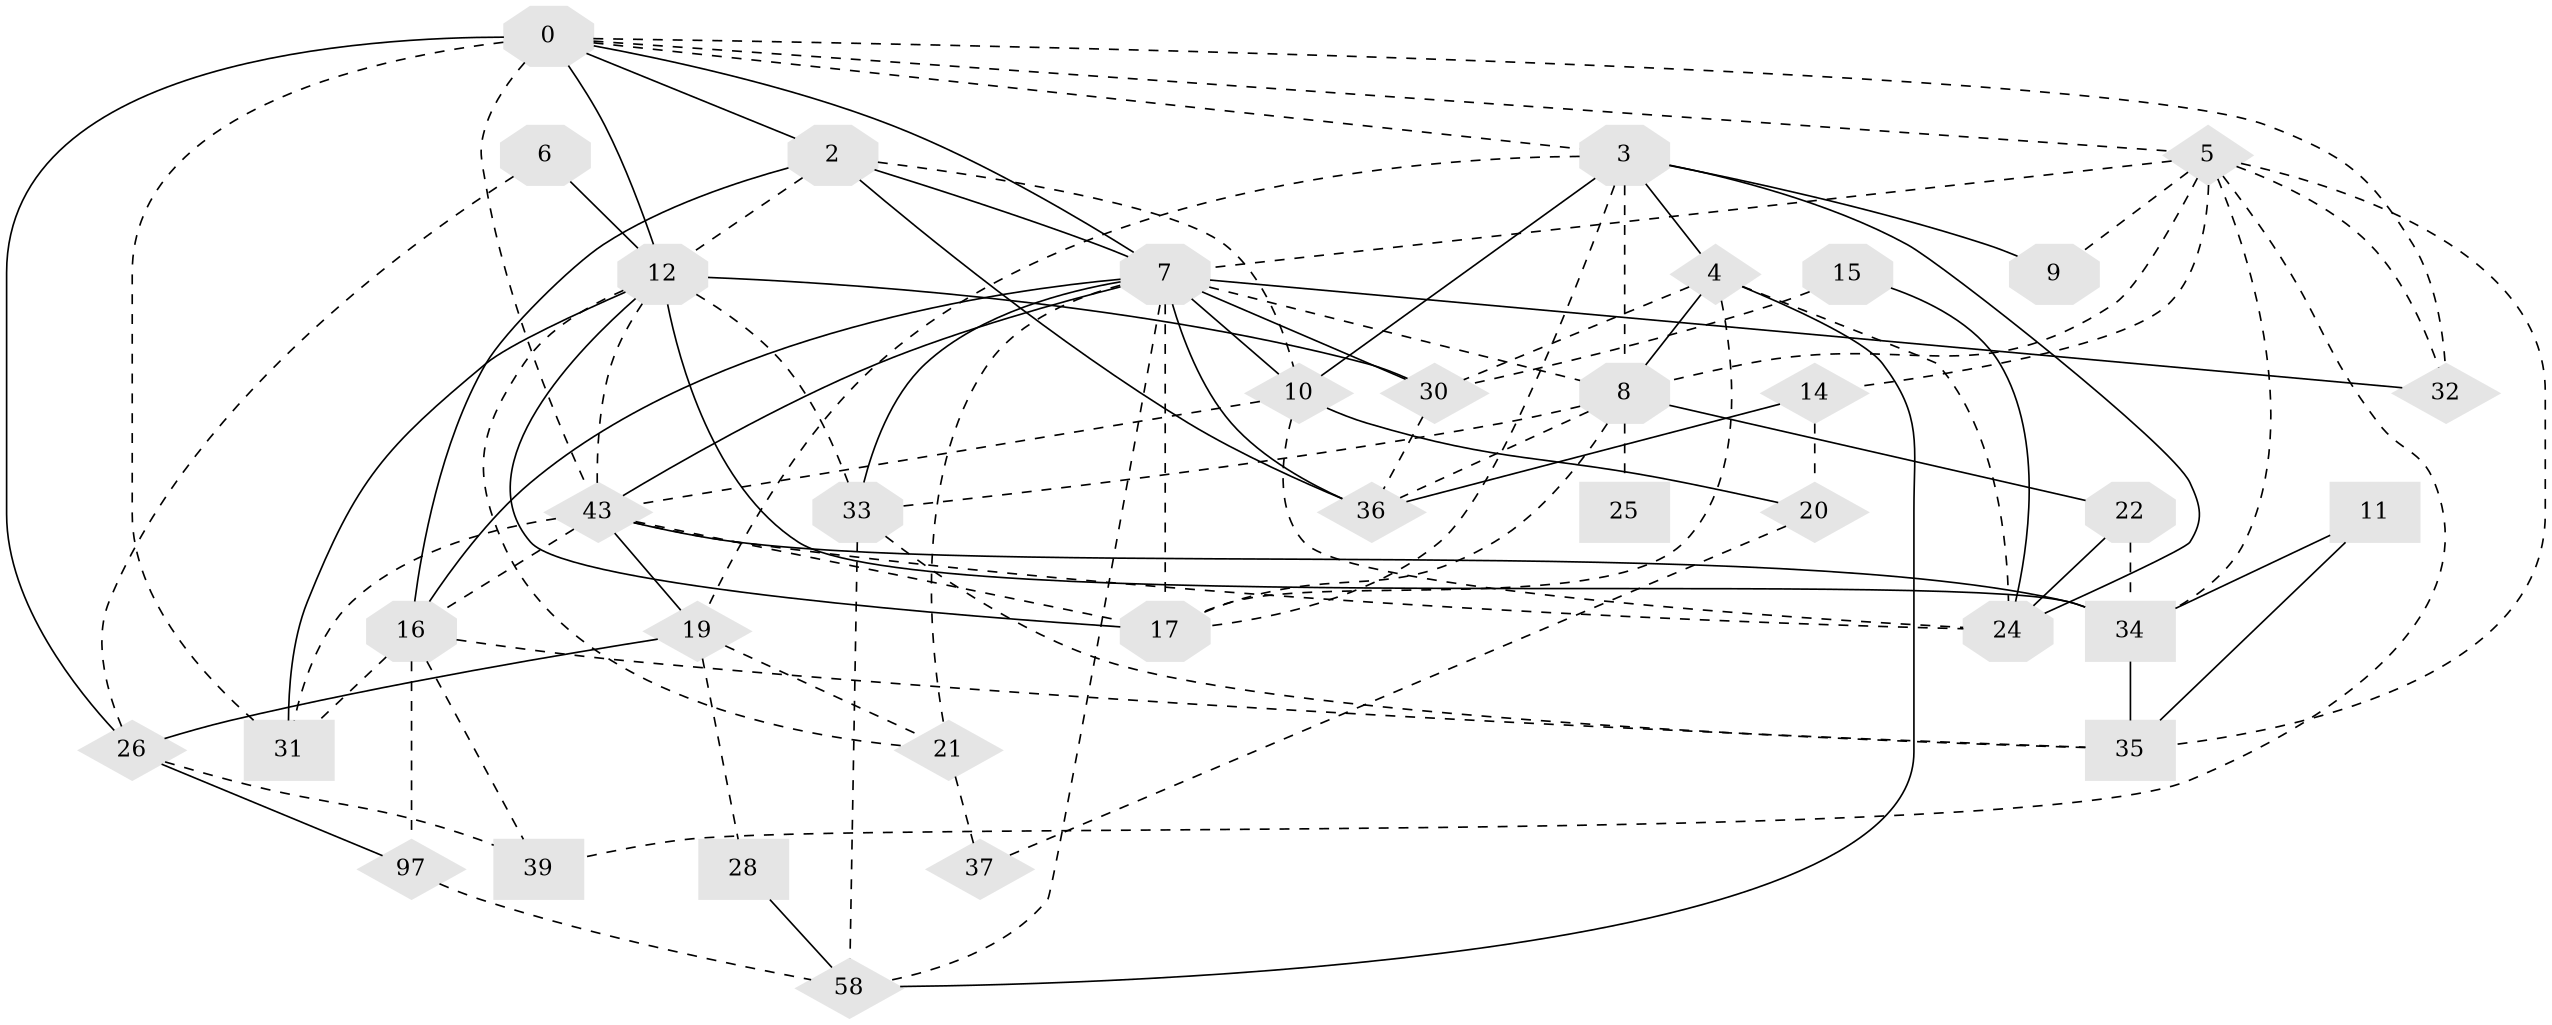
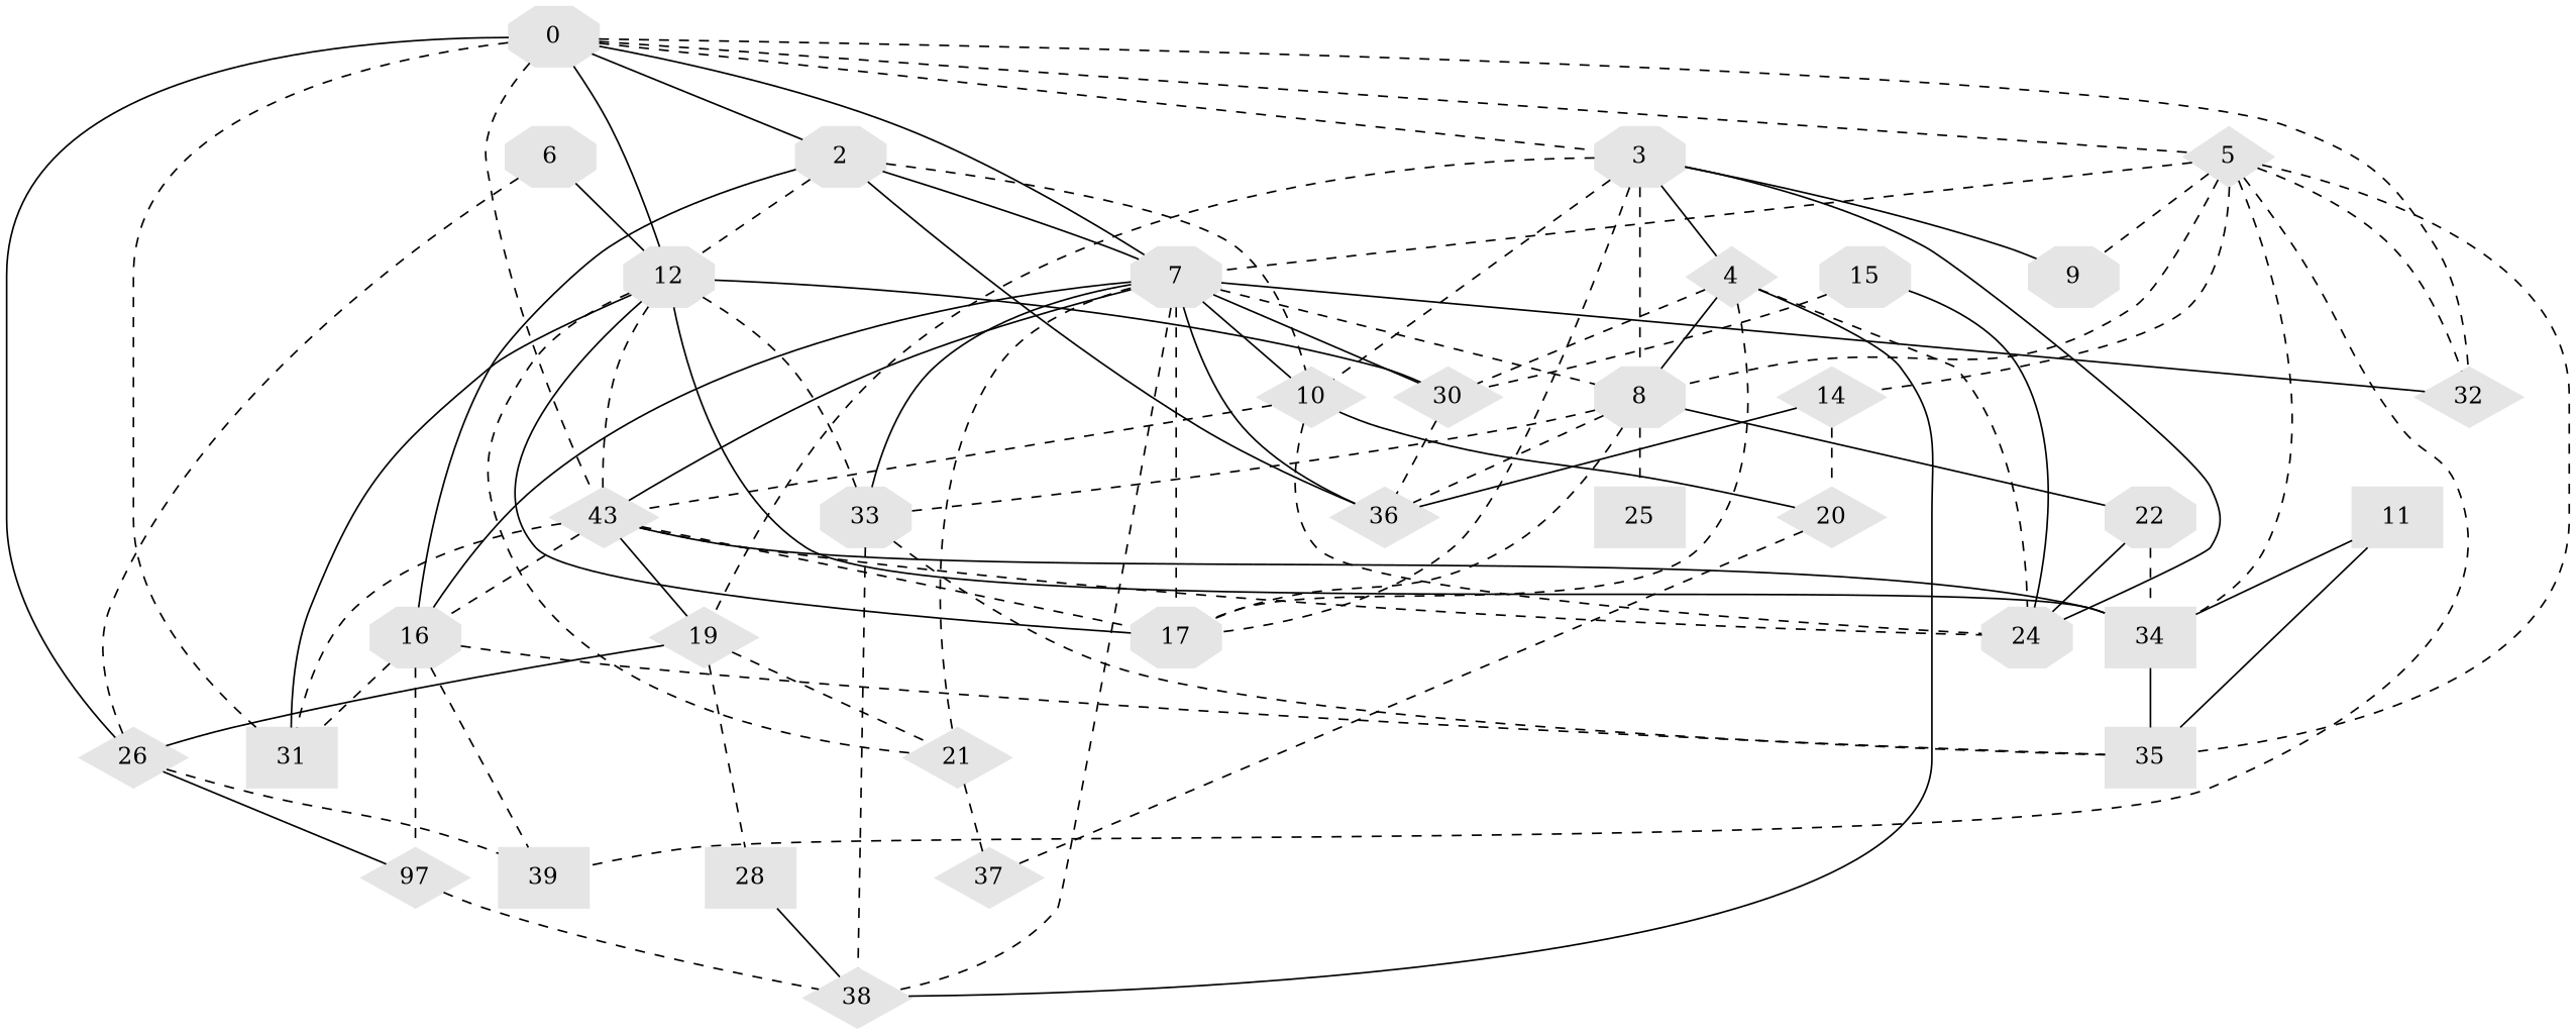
  graph {
    node [color=gray90 shape=diamond style=filled]
    edge [style=dashed weight=1.0]
    n1 [label=0 shape=octagon]
    2 [shape=octagon]
    3 [shape=octagon]
    5
    7 [shape=octagon]
    12 [shape=octagon]
    n7 [label=43]
    26
    31 [shape=box]
    32
    10
    16 [shape=octagon]
    36
    4
    8 [shape=octagon]
    9 [shape=octagon]
    17 [shape=octagon]
    19
    24 [shape=octagon]
    14
    34 [shape=box]
    35 [shape=box]
    39 [shape=box]
    30
-   38 [label=58]
+   38
    21
    33 [shape=octagon]
    n28 [label=97]
    20
    22 [shape=octagon]
    25 [shape=box]
    28 [shape=box]
    6 [shape=octagon]
    37
    11 [shape=box]
    15 [shape=octagon]
    n1 -- 2 [style=solid]
    n1 -- 3
    n1 -- 5
    n1 -- 7 [style=solid]
    n1 -- 12 [style=solid]
    n1 -- n7 [weight=3.0]
    n1 -- 26 [style=solid weight=2.0]
    n1 -- 31
    n1 -- 32
    2 -- 7 [style=solid]
    2 -- 12
    2 -- 10
    2 -- 16 [style=solid]
    2 -- 36 [style=solid]
-   3 -- 10 [style=solid]
+   3 -- 10
    3 -- 4 [style=solid]
    3 -- 8 [weight=2.0]
    3 -- 9 [style=solid weight=2.0]
    3 -- 17
    3 -- 19
    3 -- 24 [style=solid]
    5 -- 7
    5 -- 32
    5 -- 8
    5 -- 9
    5 -- 14 [weight=2.0]
    5 -- 34
    5 -- 35
    5 -- 39
    7 -- n7 [style=solid]
    7 -- 32 [style=solid]
    7 -- 10 [style=solid]
    7 -- 16 [style=solid]
    7 -- 36 [style=solid weight=2.0]
    7 -- 8
    7 -- 17
    7 -- 30 [style=solid weight=2.0]
    7 -- 38
    7 -- 21 [weight=3.0]
    7 -- 33 [style=solid]
    12 -- n7
    12 -- 31 [style=solid]
    12 -- 17 [style=solid]
    12 -- 34 [style=solid]
    12 -- 30 [style=solid weight=2.0]
    12 -- 21
    12 -- 33
    n7 -- 31
    n7 -- 16
    n7 -- 17
    n7 -- 19 [style=solid]
    n7 -- 24
    n7 -- 34 [style=solid]
    26 -- 39
    26 -- n28 [style=solid]
    10 -- n7 [weight=2.0]
    10 -- 24
    10 -- 20 [style=solid]
    16 -- 31
    16 -- 35
    16 -- 39
    16 -- n28 [weight=2.0]
    4 -- 8 [style=solid]
    4 -- 17
    4 -- 24
    4 -- 30
    4 -- 38 [style=solid]
    8 -- 36
    8 -- 17
    8 -- 33
    8 -- 22 [style=solid]
    8 -- 25
    19 -- 26 [style=solid]
    19 -- 21
    19 -- 28
    14 -- 36 [style=solid]
    14 -- 20
    34 -- 35 [style=solid]
    30 -- 36
    21 -- 37
    33 -- 35
    33 -- 38
    n28 -- 38
    20 -- 37
    22 -- 24 [style=solid]
    22 -- 34
    28 -- 38 [style=solid]
    6 -- 12 [style=solid]
    6 -- 26
    11 -- 34 [style=solid]
    11 -- 35 [style=solid]
    15 -- 24 [style=solid]
    15 -- 30
  }
